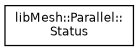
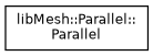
  digraph {
    rankdir=LR
-   n1 [color=black fillcolor=white fontname=Helvetica fontsize=10 height=0.2 label="libMesh::Parallel::\lStatus" shape=record style=filled width=0.4]
+   n1 [color=black fillcolor=white fontname=Helvetica fontsize=10 height=0.2 label="libMesh::Parallel::\lParallel" shape=record style=filled width=0.4]
  }
